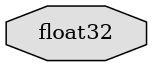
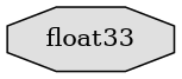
  digraph {
    rankdir=TB
-   n1 [fillcolor="#E0E0E0" label=float32 shape=octagon style=filled]
+   n1 [fillcolor="#E0E0E0" label=float33 shape=octagon style=filled]
  }
